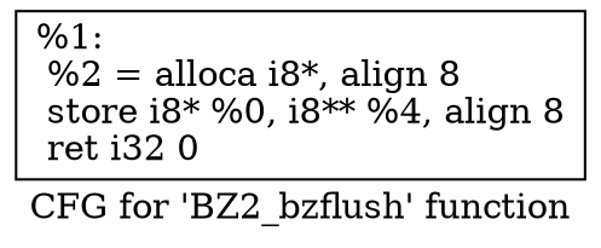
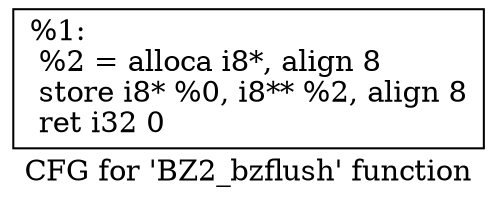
  digraph {
    label="CFG for 'BZ2_bzflush' function"
-   n1 [label="{%1:\l  %2 = alloca i8*, align 8\l  store i8* %0, i8** %4, align 8\l  ret i32 0\l}" shape=record]
+   n1 [label="{%1:\l  %2 = alloca i8*, align 8\l  store i8* %0, i8** %2, align 8\l  ret i32 0\l}" shape=record]
  }
